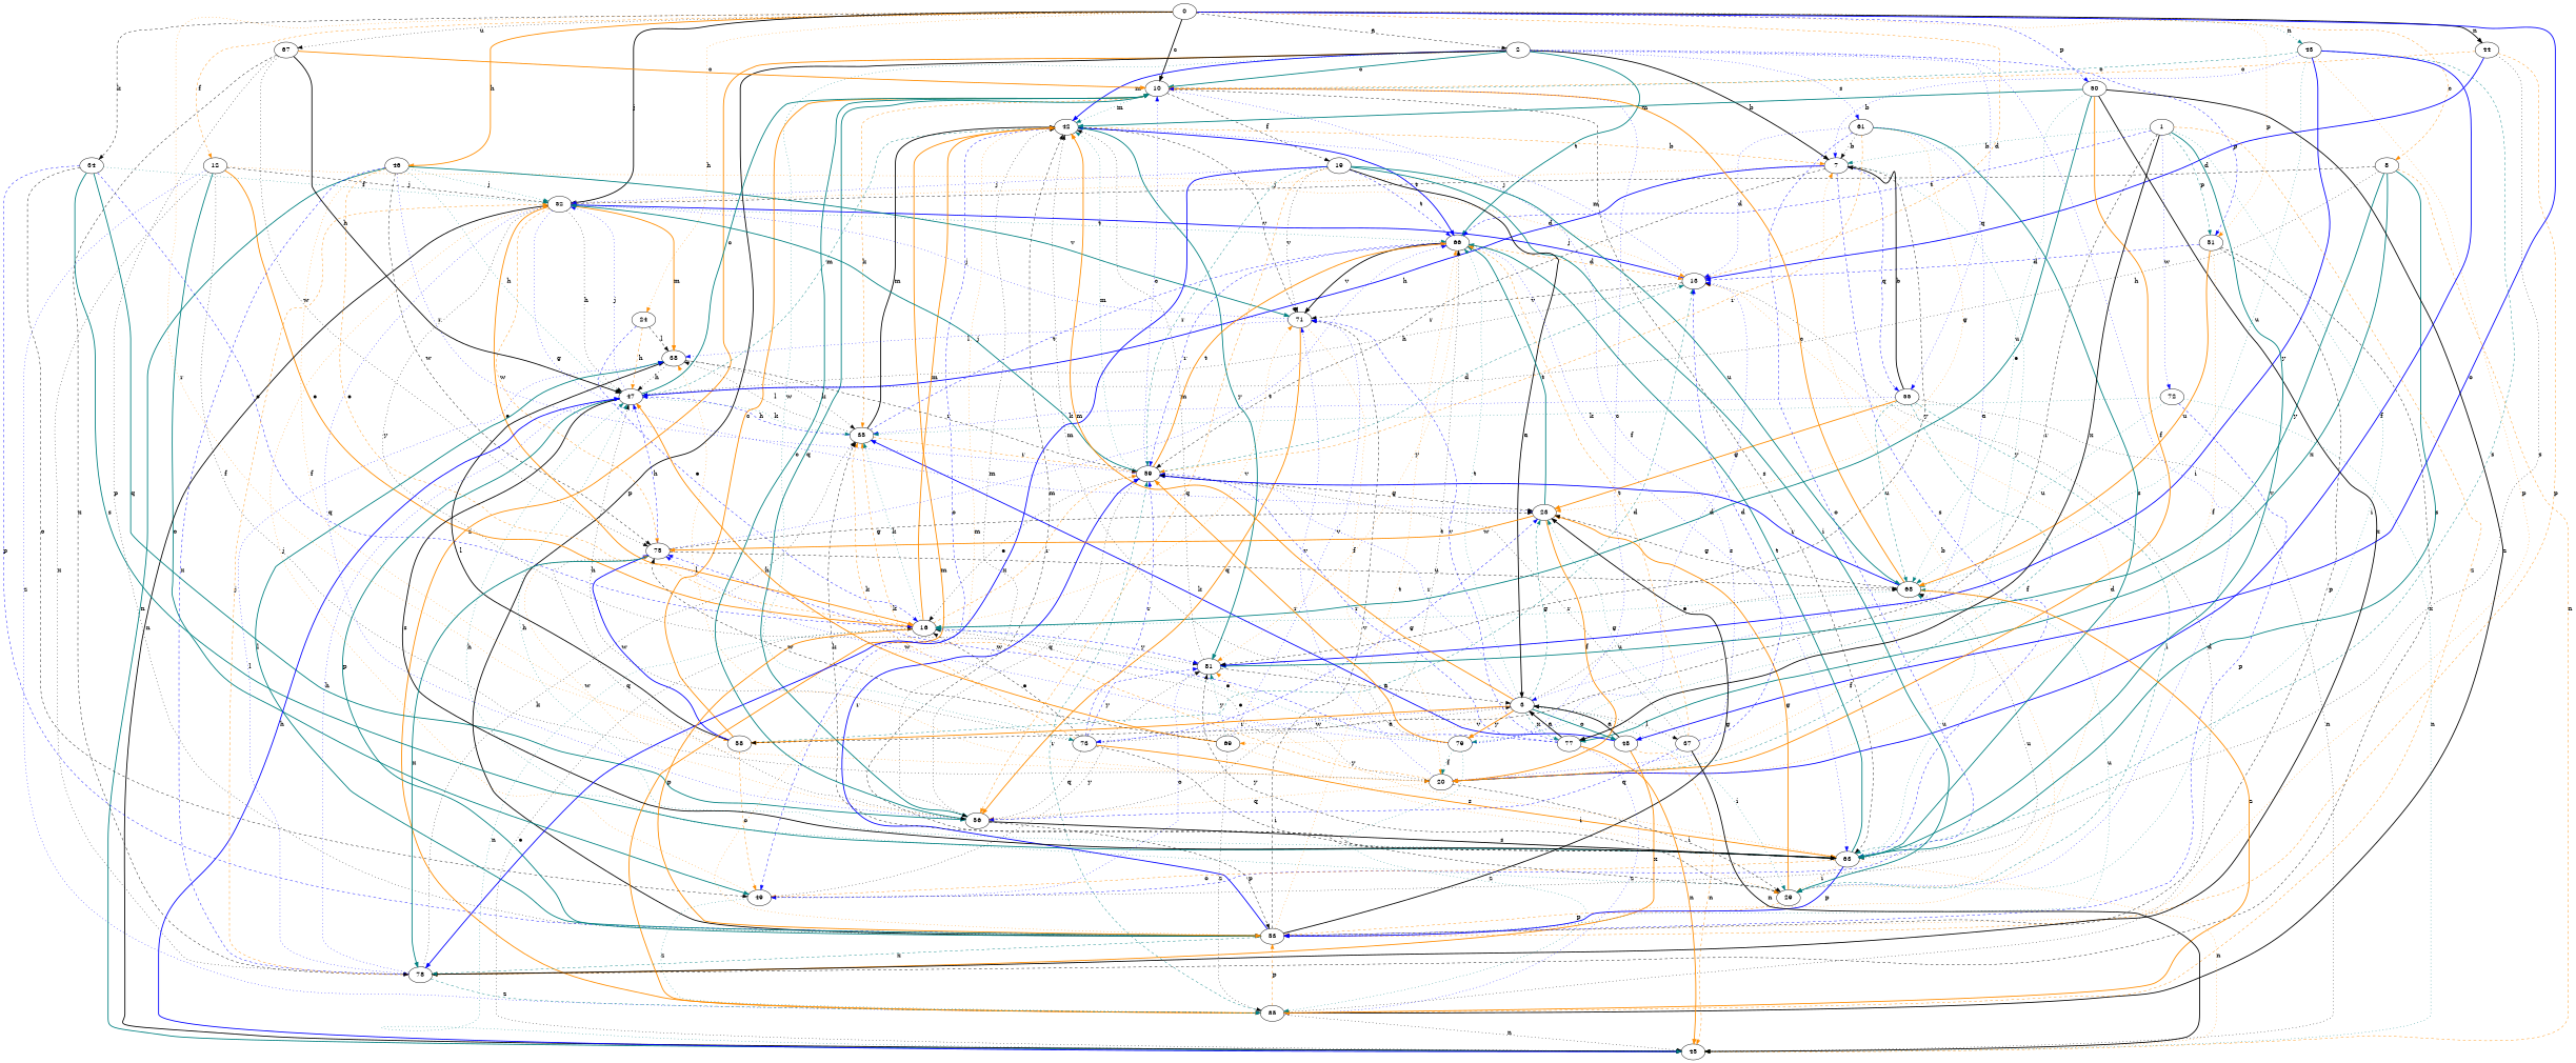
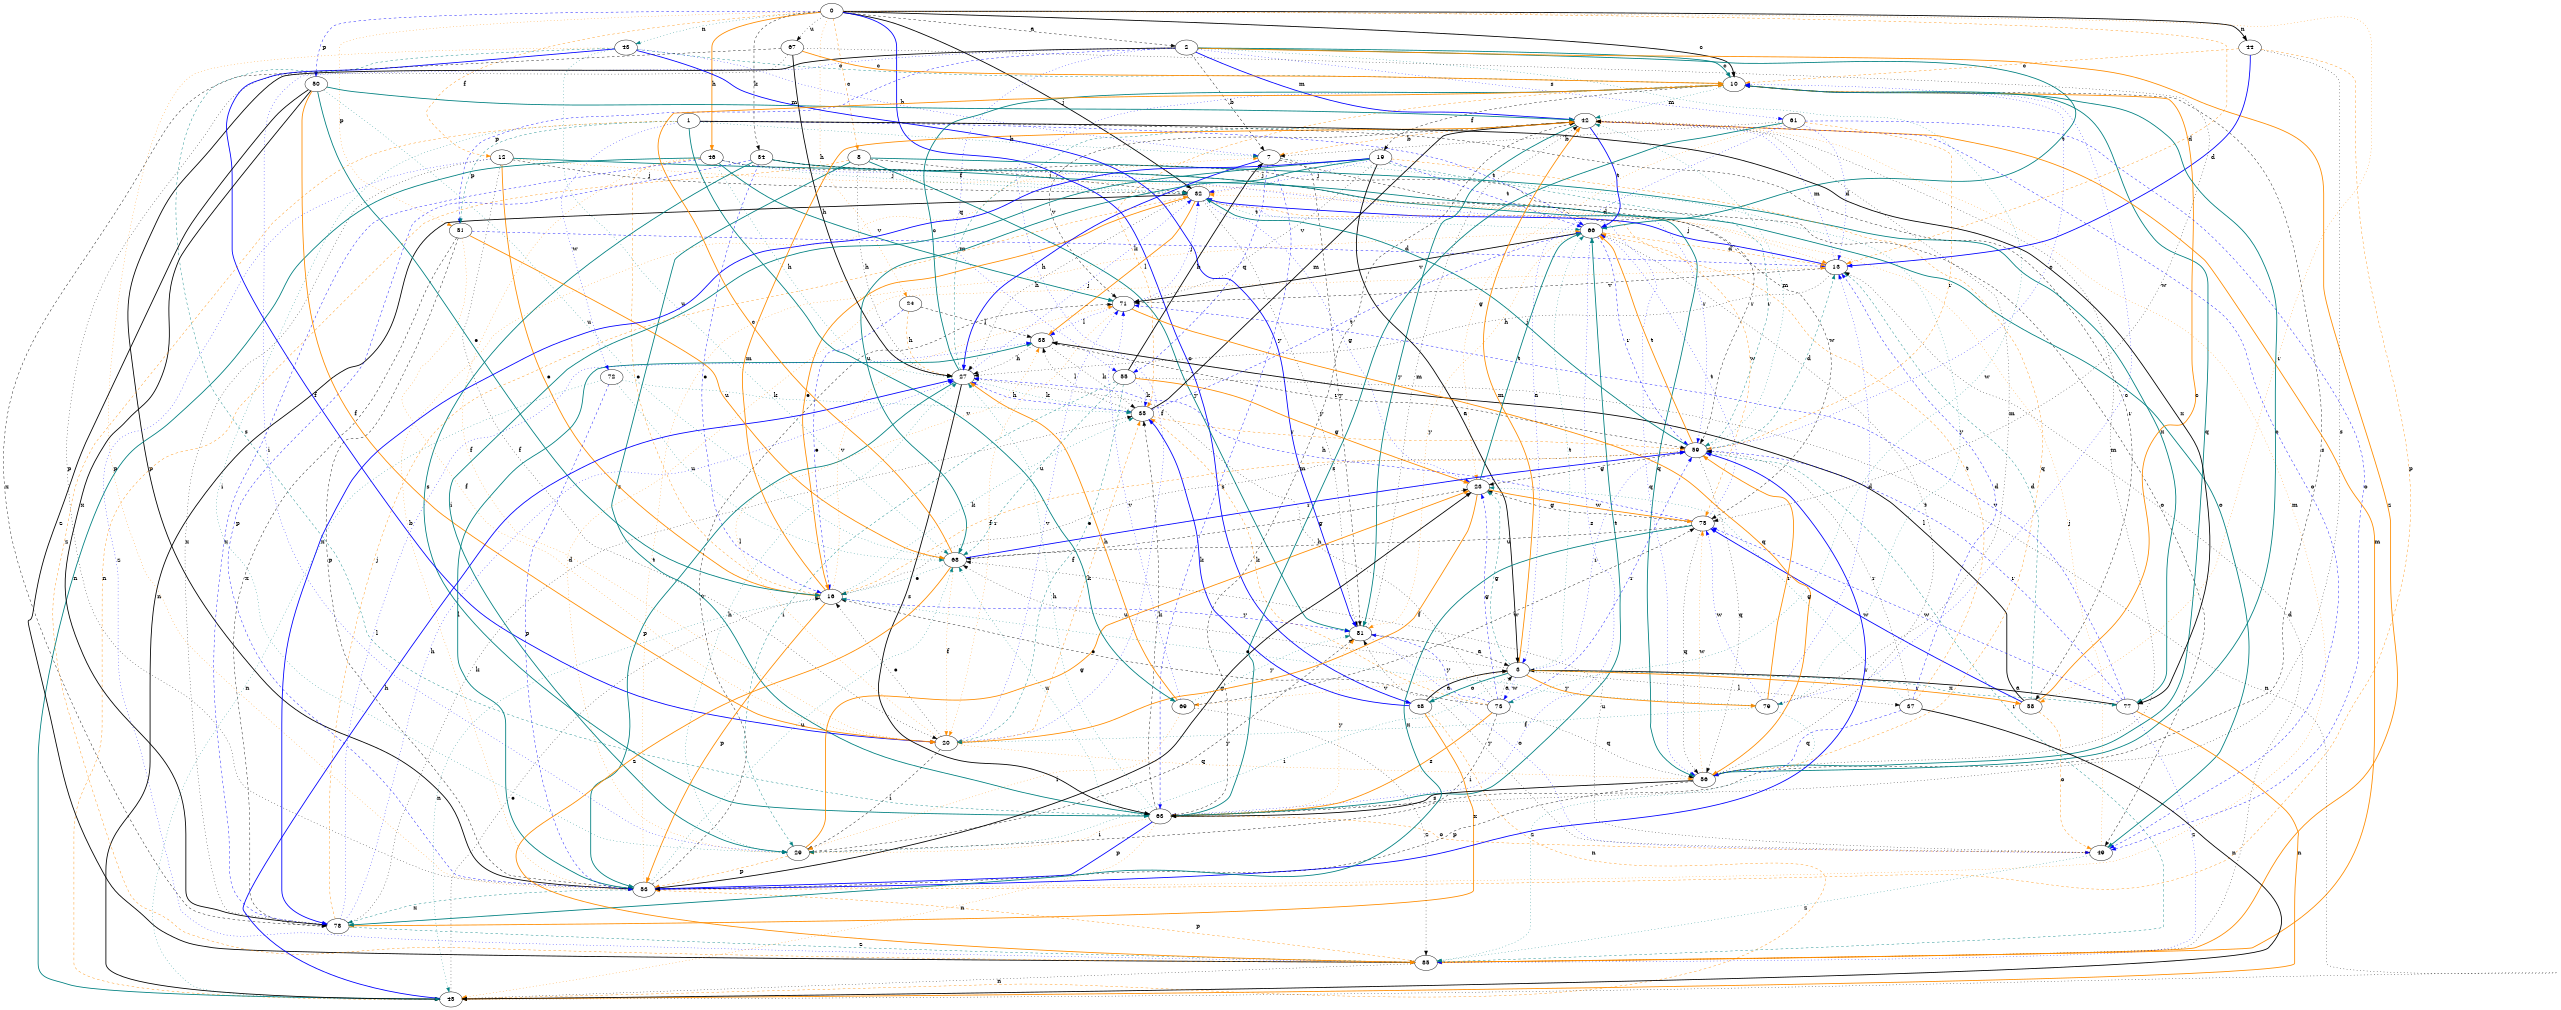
  strict digraph {
    edge [color=black style=dotted]
    0
    2
    8
    10
    13
    n6 [label=12]
    24
    n8 [label=46]
    32
    34
    43
    44
    48
    50
    51
    58
    67
    7
    29
    66
    85
    42
    53
    55
    61
    73
    77
-   27 [label=47]
+   27
    63
    81
    45
    19
    20
    35
    56
    71
    16
    49
    78
    38
    59
    75
    23
    68
    3
    1
    69
    72
    79
    37
    0 -> 2 [label=a style=dashed]
    0 -> 8 [color=darkorange label=c style=dashed]
    0 -> 10 [label=c style=bold]
    0 -> 13 [color=darkorange label=d style=dashed]
    0 -> n6 [color=darkorange label=f style=dashed]
    0 -> 24 [color=darkorange label=h]
    0 -> n8 [color=darkorange label=h style=bold]
    0 -> 32 [label=j style=bold]
    0 -> 34 [label=k style=dashed]
    0 -> 43 [color=teal label=n]
    0 -> 44 [label=n style=bold]
    0 -> 48 [color=blue label=o style=bold]
    0 -> 50 [color=blue label=p style=dashed]
    0 -> 51 [color=darkorange label=p]
    0 -> 58 [color=darkorange label=r]
    0 -> 67 [label=u]
    2 -> 10 [color=teal label=c style=bold]
    2 -> 51 [color=blue label=p style=dashed]
-   2 -> 7 [label=b style=bold]
+   2 -> 7 [label=b style=dashed]
    2 -> 29 [color=blue label=i]
    2 -> 66 [color=teal label=t style=bold]
    2 -> 85 [color=darkorange label=z style=bold]
    2 -> 42 [color=blue label=m style=bold]
    2 -> 53 [label=p style=bold]
    2 -> 55 [color=blue label=q]
    2 -> 61 [color=blue label=s]
    2 -> 73 [color=teal label=w]
    8 -> 32 [label=j style=dashed]
    8 -> 77 [color=teal label=x style=bold]
    8 -> 27 [label=h]
    8 -> 63 [color=teal label=s style=bold]
    8 -> 81 [color=teal label=y style=bold]
    8 -> 45 [color=darkorange label=n style=dashed]
    10 -> 42 [color=teal label=m]
    10 -> 63 [label=s style=dashed]
    10 -> 19 [label=f style=dashed]
    10 -> 20 [color=blue label=f]
    10 -> 35 [color=darkorange label=k style=dashed]
    10 -> 56 [color=teal label=q style=bold]
    13 -> 32 [color=blue label=j style=bold]
    13 -> 42 [color=blue label=m]
    13 -> 27 [label=h]
    13 -> 71 [label=v style=dashed]
    n6 -> 13 [color=darkorange label=d]
    n6 -> 32 [label=j style=dashed]
    n6 -> 85 [color=blue label=z]
    n6 -> 20 [label=f]
    n6 -> 16 [color=darkorange label=e style=bold]
    n6 -> 49 [color=teal label=o style=bold]
    n6 -> 78 [label=x]
    24 -> 27 [color=darkorange label=h style=dashed]
    24 -> 16 [color=blue label=e style=dashed]
    24 -> 38 [label=l style=dashed]
    n8 -> 32 [color=teal label=j]
    n8 -> 27 [color=teal label=h]
    n8 -> 45 [color=teal label=n style=bold]
    n8 -> 20 [color=darkorange label=f]
    n8 -> 71 [color=teal label=v style=bold]
    n8 -> 16 [color=darkorange label=e style=dashed]
    n8 -> 78 [color=blue label=x style=dashed]
    n8 -> 59 [color=blue label=r]
    n8 -> 75 [label=w style=dashed]
    32 -> 66 [color=teal label=t]
    32 -> 27 [label=h]
    32 -> 81 [label=y]
    32 -> 45 [label=n style=bold]
    32 -> 56 [color=blue label=q]
    32 -> 16 [color=darkorange label=e style=bold]
-   32 -> 38 [color=darkorange label=m style=bold]
+   32 -> 38 [color=darkorange label=l style=bold]
    32 -> 75 [color=darkorange label=w style=dashed]
    32 -> 23 [color=blue label=g]
    34 -> 32 [color=teal label=f]
    34 -> 53 [color=blue label=p style=dashed]
    34 -> 63 [color=teal label=s style=bold]
    34 -> 56 [color=teal label=q style=bold]
    34 -> 16 [color=blue label=e style=dashed]
    34 -> 49 [label=o style=dashed]
    43 -> 10 [color=teal label=c style=dashed]
    43 -> 7 [color=blue label=b]
    43 -> 53 [color=darkorange label=p]
    43 -> 63 [color=teal label=s style=dashed]
    43 -> 81 [color=blue label=y style=bold]
    43 -> 20 [color=blue label=f style=bold]
    43 -> 68 [color=teal label=u]
    44 -> 10 [color=darkorange label=c style=dashed]
    44 -> 13 [color=blue label=d style=bold]
    44 -> 53 [color=darkorange label=p style=dashed]
    44 -> 63 [label=s]
    48 -> 45 [color=darkorange label=n style=dashed]
    48 -> 35 [color=blue label=k style=bold]
    48 -> 78 [color=darkorange label=x style=bold]
    48 -> 3 [label=a style=bold]
    50 -> 85 [label=z style=bold]
    50 -> 42 [color=teal label=m style=bold]
    50 -> 20 [color=darkorange label=f style=bold]
    50 -> 16 [color=teal label=e style=bold]
    50 -> 78 [label=x style=bold]
    50 -> 68 [color=teal label=u]
    51 -> 13 [color=blue label=d style=dashed]
    51 -> 53 [label=p style=dashed]
    51 -> 20 [color=darkorange label=f]
    51 -> 78 [label=x style=dashed]
    51 -> 68 [color=darkorange label=u style=bold]
    58 -> 10 [color=darkorange label=c style=bold]
    58 -> 13 [color=teal label=d style=dashed]
    58 -> 49 [color=darkorange label=o style=dashed]
    58 -> 38 [label=l style=bold]
    58 -> 75 [color=blue label=w style=bold]
    67 -> 10 [color=darkorange label=c style=bold]
    67 -> 53 [label=p]
    67 -> 27 [label=h style=bold]
    67 -> 78 [label=x style=dashed]
    67 -> 75 [label=w]
    7 -> 32 [color=darkorange label=j]
    7 -> 55 [color=blue label=q style=dashed]
    7 -> 27 [color=blue label=h style=bold]
    7 -> 63 [color=blue label=s style=dashed]
    7 -> 81 [label=y style=dashed]
    7 -> 59 [label=r style=dashed]
    7 -> 79 [color=teal label=y]
    29 -> 13 [color=darkorange label=d]
    29 -> 53 [color=darkorange label=p style=dashed]
    29 -> 27 [color=teal label=h]
    29 -> 81 [label=y style=dashed]
    29 -> 23 [color=darkorange label=g style=bold]
    66 -> 13 [color=darkorange label=d style=dashed]
    66 -> 63 [color=blue label=s]
    66 -> 81 [color=darkorange label=y]
    66 -> 71 [label=v style=bold]
    66 -> 59 [color=blue label=r style=dashed]
    85 -> 13 [label=d]
    85 -> 42 [color=darkorange label=m style=bold]
    85 -> 53 [color=darkorange label=p style=dashed]
    85 -> 45 [label=n]
    85 -> 59 [color=teal label=r style=dashed]
    42 -> 7 [color=darkorange label=b style=dashed]
    42 -> 66 [color=blue label=t style=bold]
    42 -> 81 [color=teal label=y style=bold]
    42 -> 71 [label=v style=dashed]
    42 -> 49 [color=blue label=o style=dashed]
    53 -> 7 [color=darkorange label=b]
    53 -> 66 [color=darkorange label=t]
    53 -> 42 [color=darkorange label=m]
    53 -> 71 [label=v style=dashed]
    53 -> 78 [color=teal label=x style=dashed]
    53 -> 38 [color=teal label=l style=bold]
    53 -> 59 [color=blue label=r style=bold]
    53 -> 23 [label=g style=bold]
    53 -> 68 [color=teal label=u]
    55 -> 7 [label=b style=bold]
    55 -> 29 [color=teal label=i style=dashed]
    55 -> 45 [label=n]
    55 -> 20 [color=teal label=f style=dashed]
    55 -> 35 [color=blue label=k]
    55 -> 23 [color=darkorange label=g style=bold]
    55 -> 68 [color=teal label=u style=dashed]
    61 -> 13 [color=blue label=d]
    61 -> 7 [label=b]
    61 -> 63 [color=teal label=s style=bold]
    61 -> 49 [color=blue label=o style=dashed]
    61 -> 59 [color=darkorange label=r style=dashed]
    61 -> 23 [color=darkorange label=g]
    61 -> 3 [color=blue label=a]
    73 -> 29 [label=i style=dashed]
    73 -> 27 [label=h]
    73 -> 63 [color=darkorange label=s style=bold]
    73 -> 81 [color=blue label=y style=dashed]
    73 -> 35 [color=darkorange label=k style=dashed]
    73 -> 56 [label=q]
    73 -> 16 [label=e style=dashed]
    73 -> 59 [color=blue label=r style=dashed]
    73 -> 23 [color=blue label=g style=dashed]
    73 -> 3 [label=a]
    77 -> 85 [color=blue label=z]
    77 -> 45 [color=darkorange label=n style=bold]
    77 -> 71 [color=blue label=v style=dashed]
    77 -> 59 [color=blue label=r style=dashed]
    77 -> 75 [color=blue label=w style=dashed]
    77 -> 3 [label=a style=bold]
    27 -> 10 [color=teal label=c style=bold]
    27 -> 32 [color=blue label=j]
    27 -> 42 [color=teal label=m style=dashed]
    27 -> 53 [color=teal label=p style=bold]
    27 -> 63 [label=s style=bold]
    27 -> 35 [color=teal label=k]
    63 -> 29 [color=darkorange label=i]
    63 -> 66 [color=teal label=t style=bold]
    63 -> 42 [label=m style=dashed]
    63 -> 53 [color=blue label=p style=bold]
    63 -> 27 [color=teal label=h]
    63 -> 81 [color=darkorange label=y]
    63 -> 45 [color=darkorange label=n]
    63 -> 35 [label=k style=dashed]
    63 -> 49 [color=darkorange label=o style=dashed]
    63 -> 68 [color=teal label=u]
    81 -> 42 [label=m]
    81 -> 49 [color=blue label=o]
    81 -> 3 [label=a style=dashed]
    45 -> 27 [color=blue label=h style=bold]
    45 -> 16 [label=e]
    19 -> 32 [color=blue label=j]
    19 -> 29 [color=teal label=i style=bold]
    19 -> 66 [color=blue label=t style=dashed]
    19 -> 56 [color=darkorange label=q style=dashed]
    19 -> 71 [label=v]
    19 -> 78 [color=blue label=x style=bold]
    19 -> 59 [color=teal label=r style=dashed]
    19 -> 68 [color=teal label=u style=bold]
    19 -> 3 [label=a style=bold]
    20 -> 29 [label=i style=dashed]
    20 -> 35 [color=darkorange label=k style=dashed]
    20 -> 56 [color=darkorange label=q]
    20 -> 71 [color=blue label=v]
    20 -> 16 [label=e]
    20 -> 38 [color=darkorange label=l]
    35 -> 66 [color=blue label=t style=dashed]
    35 -> 42 [label=m style=bold]
    35 -> 27 [color=blue label=h style=dashed]
    35 -> 38 [label=l]
    35 -> 59 [color=darkorange label=r style=dashed]
    56 -> 10 [color=teal label=c style=bold]
    56 -> 66 [label=t]
    56 -> 42 [label=m]
    56 -> 53 [label=p style=dashed]
    56 -> 63 [label=s style=bold]
    56 -> 75 [color=darkorange label=w]
    71 -> 32 [color=blue label=j]
    71 -> 20 [color=darkorange label=f]
    71 -> 56 [color=darkorange label=q style=bold]
    71 -> 38 [color=blue label=l]
    16 -> 42 [color=darkorange label=m style=bold]
    16 -> 53 [color=darkorange label=p style=bold]
    16 -> 81 [color=blue label=y style=dashed]
    16 -> 45 [color=teal label=n]
    16 -> 35 [color=teal label=k]
    16 -> 71 [color=darkorange label=v]
    16 -> 59 [color=darkorange label=r style=dashed]
    49 -> 32 [color=darkorange label=j]
    49 -> 85 [color=teal label=z]
    49 -> 81 [label=y]
    49 -> 68 [label=u]
    78 -> 32 [color=darkorange label=j style=dashed]
    78 -> 85 [color=teal label=z style=dashed]
    78 -> 27 [color=blue label=h]
    78 -> 35 [label=k]
    78 -> 38 [color=blue label=l]
    38 -> 27 [label=h]
    38 -> 35 [label=k]
    38 -> 59 [label=r style=dashed]
    59 -> 10 [color=blue label=c]
    59 -> 13 [color=teal label=d style=dashed]
    59 -> 32 [color=teal label=j style=bold]
    59 -> 66 [color=darkorange label=t style=bold]
    59 -> 42 [color=teal label=m]
    59 -> 56 [label=q]
    59 -> 16 [label=e]
    59 -> 23 [label=g style=dashed]
    75 -> 66 [color=blue label=t]
    75 -> 27 [color=blue label=h style=dashed]
    75 -> 56 [label=q]
    75 -> 78 [color=teal label=x style=bold]
    75 -> 23 [label=g style=dashed]
    75 -> 68 [label=u style=dashed]
    23 -> 66 [color=teal label=t style=bold]
    23 -> 20 [color=darkorange label=f style=bold]
    23 -> 75 [color=darkorange label=w style=bold]
    68 -> 10 [color=darkorange label=c style=bold]
    68 -> 85 [color=darkorange label=z style=bold]
    68 -> 20 [color=darkorange label=f]
    68 -> 16 [color=teal label=e]
    68 -> 59 [color=blue label=r style=bold]
    68 -> 23 [label=g style=dashed]
    3 -> 48 [color=teal label=o style=bold]
    3 -> 58 [color=darkorange label=r style=bold]
    3 -> 29 [color=teal label=i]
    3 -> 66 [color=teal label=t]
    3 -> 42 [color=darkorange label=m style=bold]
    3 -> 73 [color=blue label=w]
    3 -> 77 [color=teal label=x style=dashed]
    3 -> 59 [color=blue label=r]
    3 -> 23 [color=teal label=g style=dashed]
    3 -> 68 [label=u]
    3 -> 69 [color=darkorange label=v]
    3 -> 79 [color=darkorange label=y style=bold]
    3 -> 37 [label=l]
    1 -> 51 [color=teal label=p style=dashed]
    1 -> 58 [label=r style=dashed]
    1 -> 7 [color=teal label=b]
    1 -> 29 [color=teal label=i]
    1 -> 66 [color=blue label=t style=dashed]
    1 -> 85 [color=darkorange label=z style=dashed]
    1 -> 77 [label=x style=bold]
-   1 -> 63 [color=teal label=v style=bold]
+   1 -> 69 [color=teal label=v style=bold]
    1 -> 72 [color=blue label=w]
    69 -> 29 [color=darkorange label=i]
    69 -> 85 [label=z]
    69 -> 27 [color=darkorange label=h style=bold]
    69 -> 81 [color=teal label=y]
    69 -> 71 [color=blue label=v]
    69 -> 75 [label=w style=dashed]
    72 -> 53 [color=blue label=p style=dashed]
    72 -> 45 [color=teal label=n]
    72 -> 35 [color=teal label=k]
    72 -> 68 [color=teal label=u]
    79 -> 10 [color=blue label=c]
    79 -> 13 [color=blue label=d]
    79 -> 85 [color=teal label=z]
    79 -> 42 [label=m]
    79 -> 20 [color=teal label=f]
    79 -> 16 [color=teal label=e]
    79 -> 59 [color=darkorange label=r style=bold]
    79 -> 75 [color=blue label=w]
    37 -> 13 [color=blue label=d style=dashed]
    37 -> 66 [color=darkorange label=t style=dashed]
    37 -> 45 [label=n style=bold]
    37 -> 56 [color=blue label=q style=dashed]
    37 -> 59 [label=r]
    37 -> 23 [color=teal label=g]
  }
